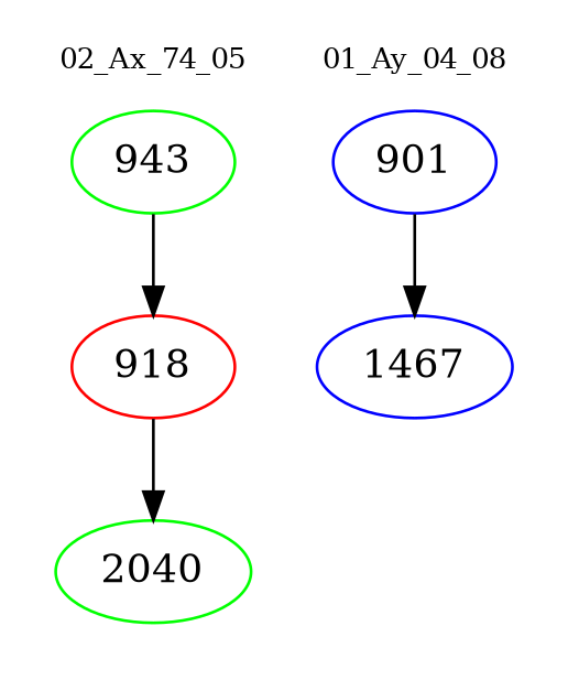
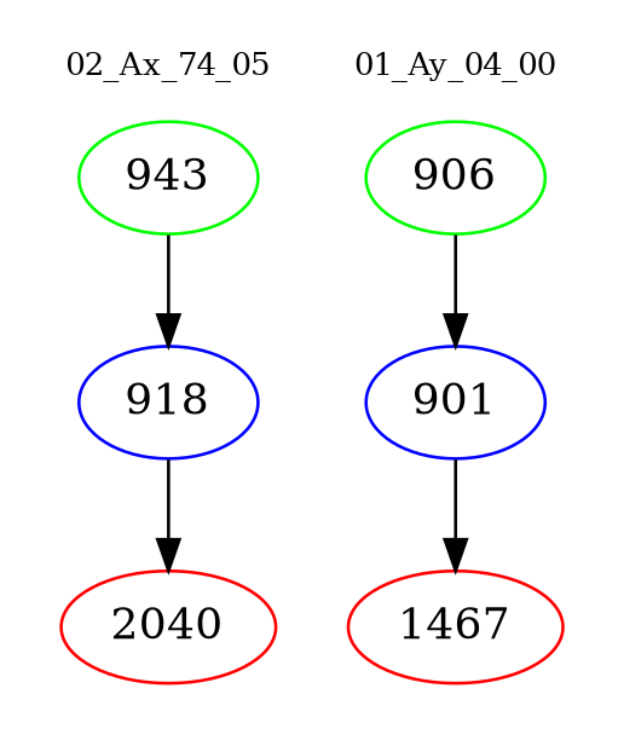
  digraph {
    node [color=green]
    edge [color=black]
    n1 [label=943]
-   n2 [color=red label=918]
-   n3 [label=2040]
+   n2 [color=blue label=918]
+   n3 [color=red label=2040]
+   n4 [label=906]
    n5 [color=blue label=901]
-   n6 [color=blue label=1467]
+   n6 [color=red label=1467]
    subgraph cluster_1 {
      color=white
      fontsize=10
      label="02_Ax_74_05"
      n1
      n2
      n3
    }
    subgraph cluster_2 {
      color=white
      fontsize=10
-     label="01_Ay_04_08"
+     label="01_Ay_04_00"
+     n4
      n5
      n6
    }
    n1 -> n2
    n2 -> n3
+   n4 -> n5
    n5 -> n6
  }
